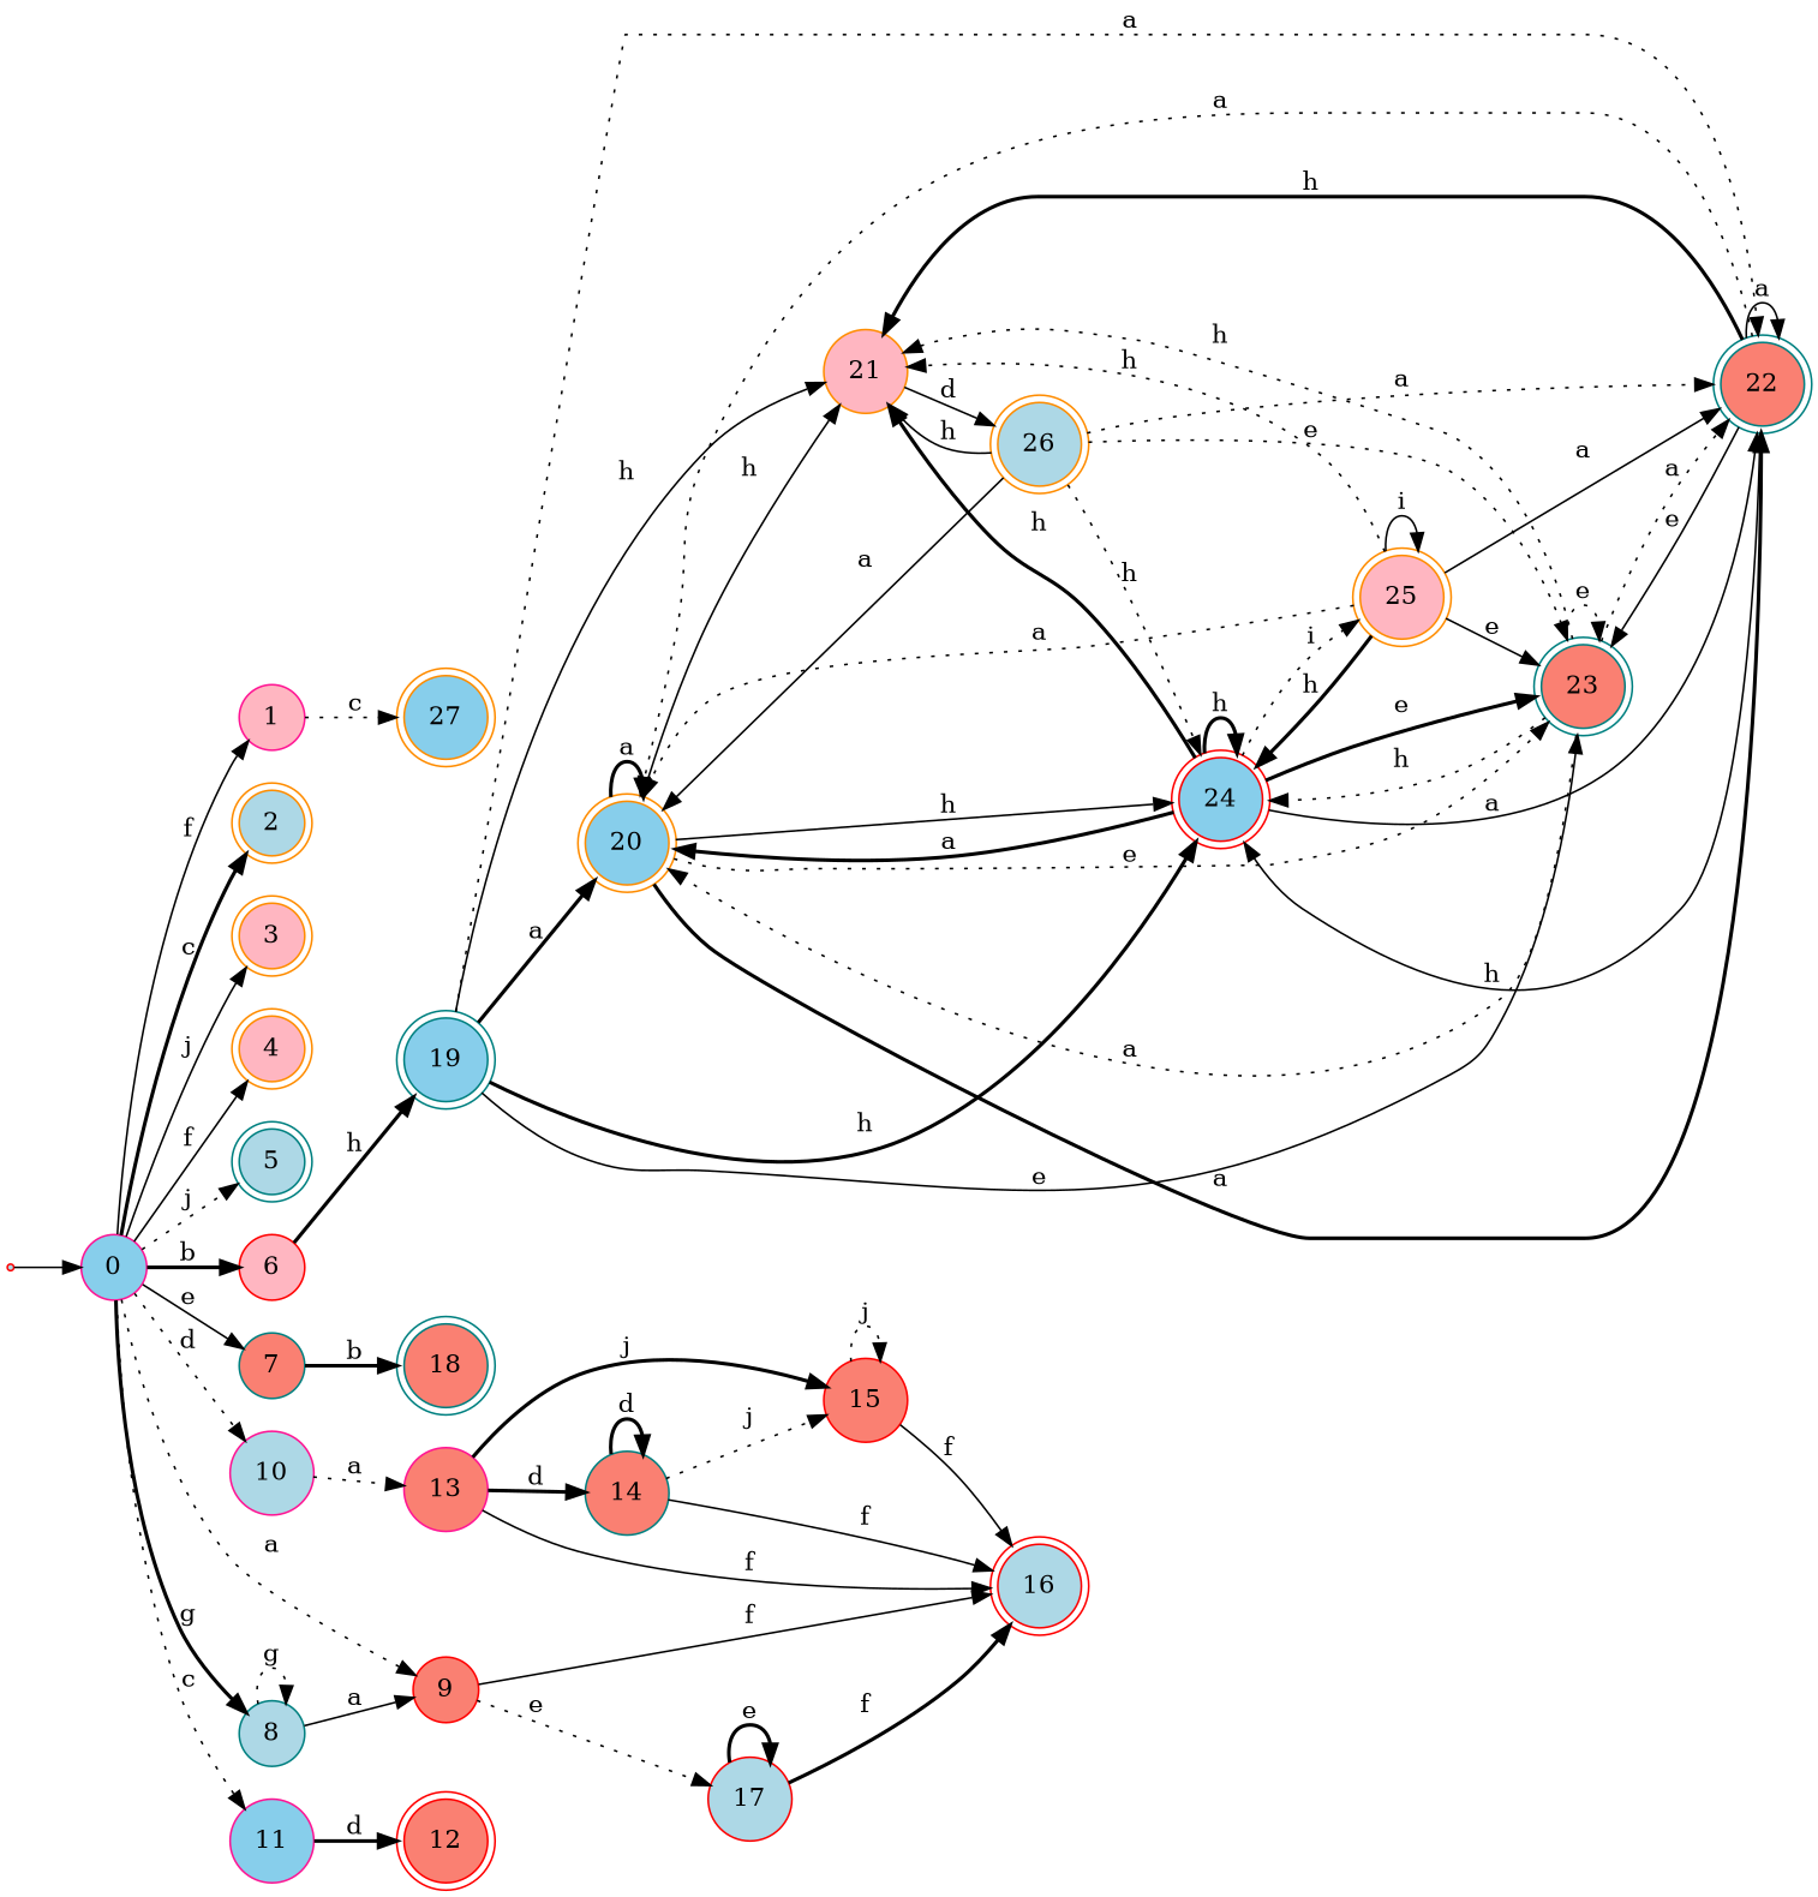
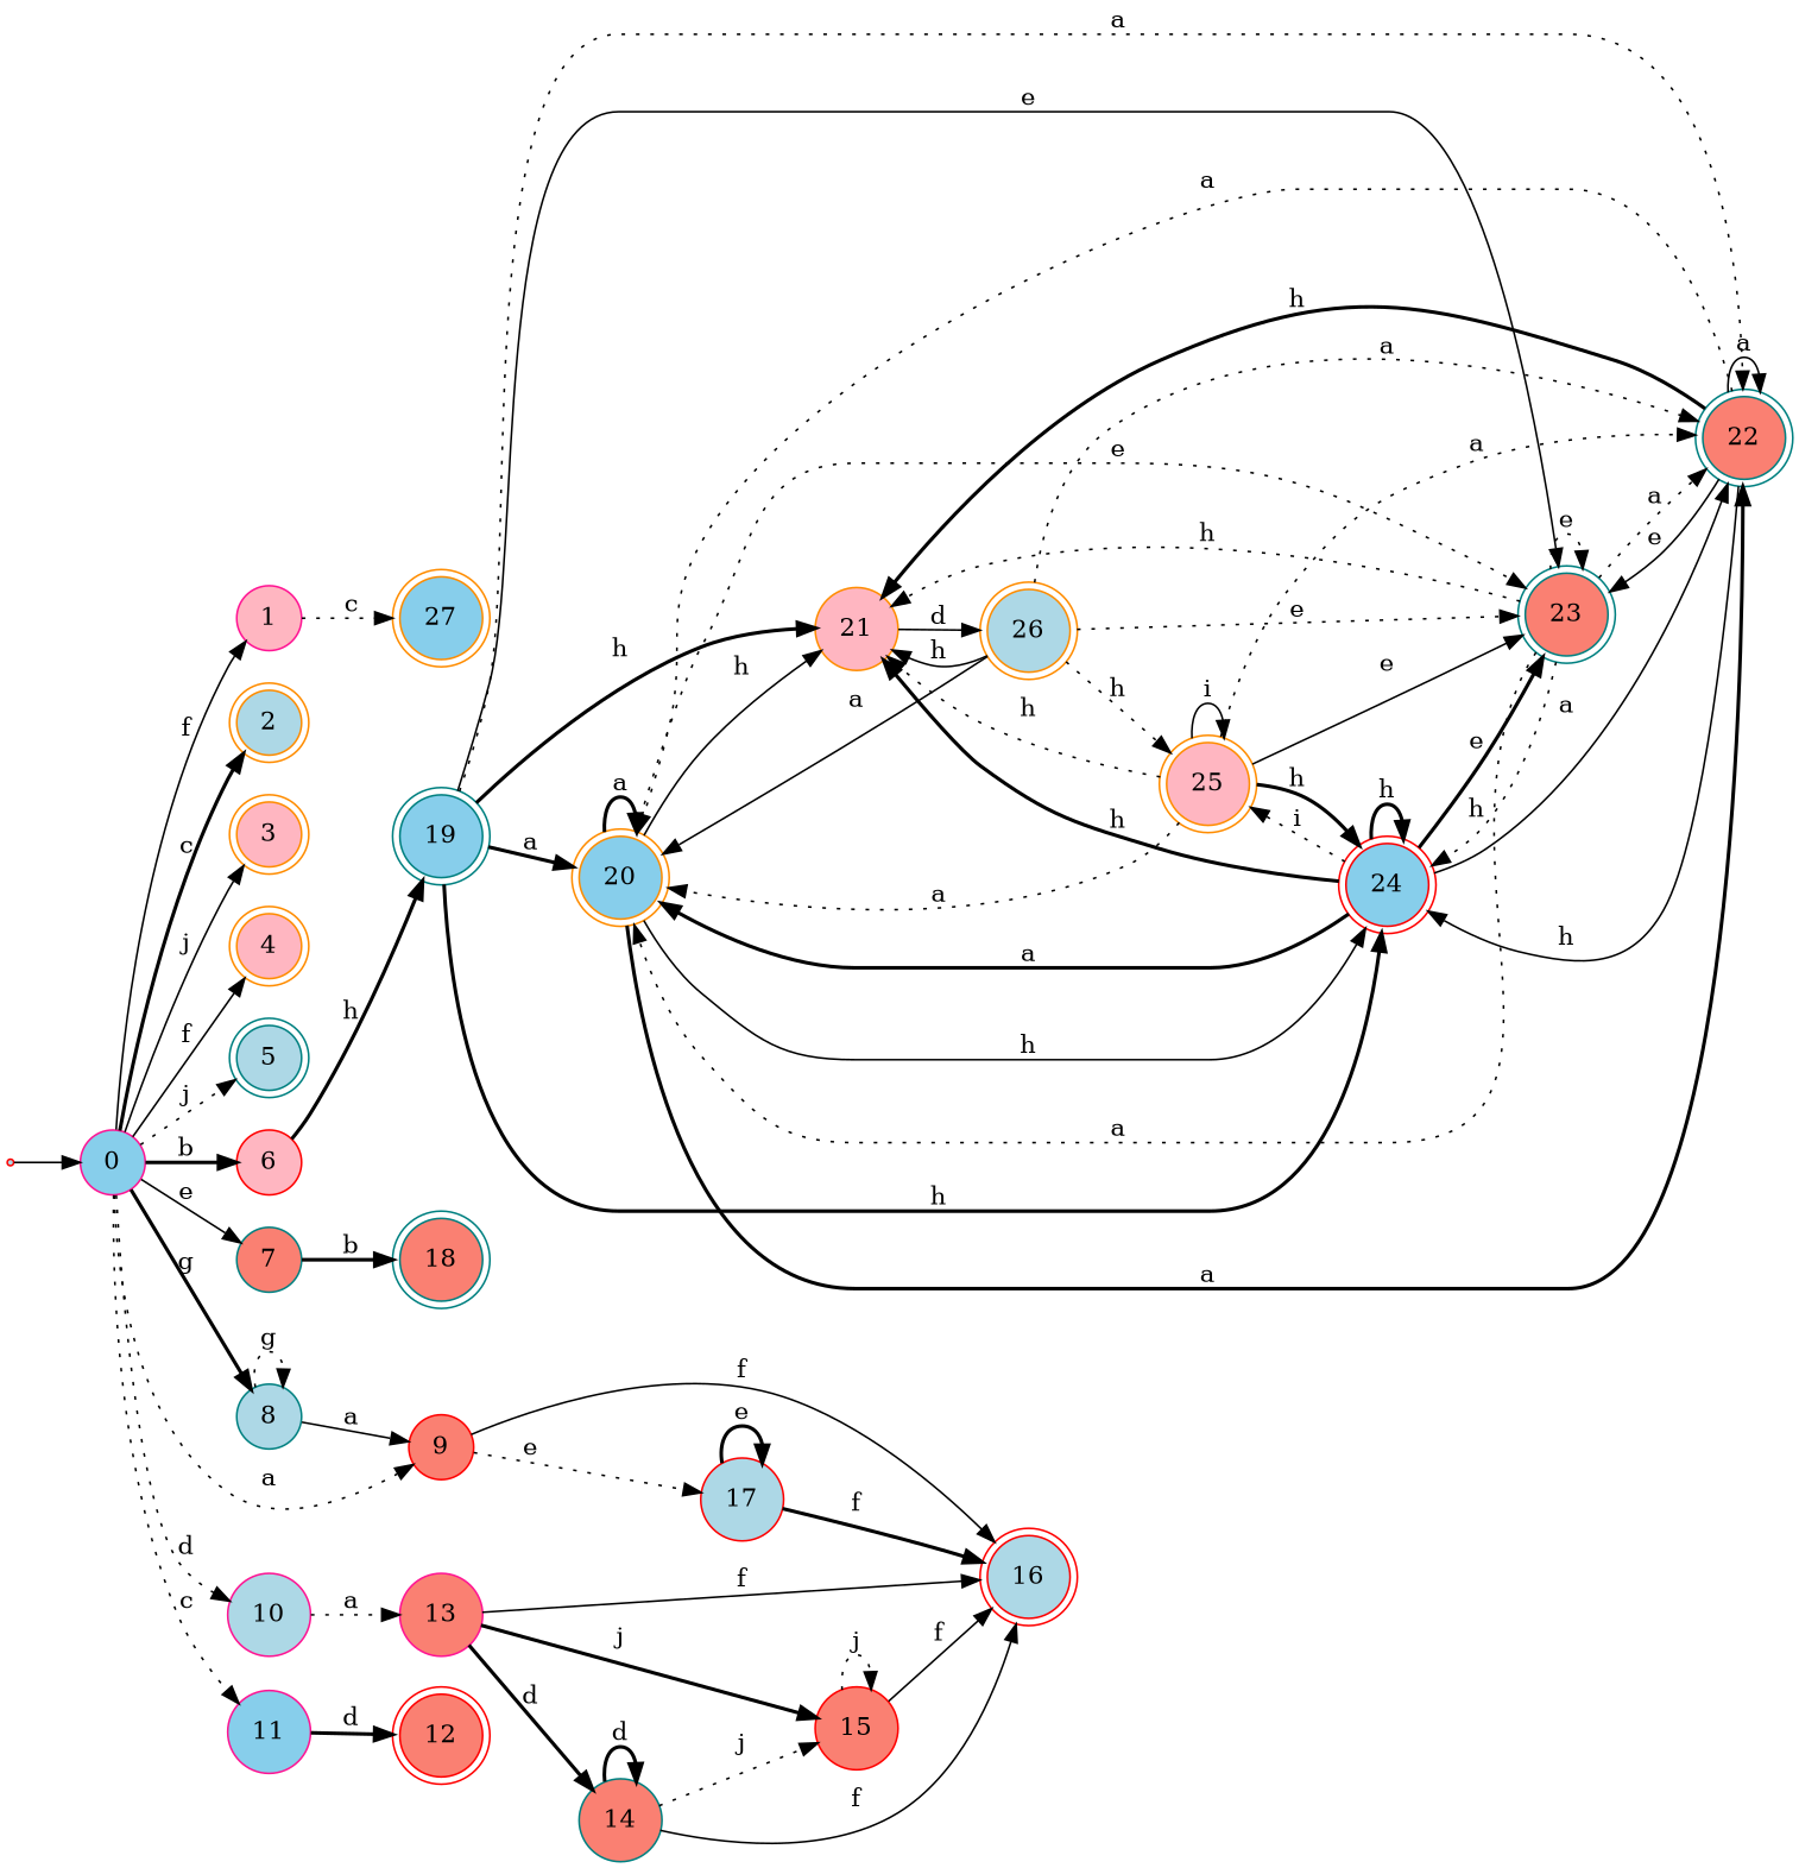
  digraph {
    rankdir=LR
    node [color=red fillcolor=salmon shape=doublecircle style=filled]
    edge [style=solid]
    dummy0 [fillcolor=lightblue shape=point]
    0 [color=deeppink fillcolor=skyblue shape=circle]
    1 [color=deeppink fillcolor=lightpink shape=circle]
    2 [color=darkorange fillcolor=lightblue]
    3 [color=darkorange fillcolor=lightpink]
    4 [color=darkorange fillcolor=lightpink]
    5 [color=teal fillcolor=lightblue]
    6 [fillcolor=lightpink shape=circle]
    7 [color=teal shape=circle]
    8 [color=teal fillcolor=lightblue shape=circle]
    9 [shape=circle]
    10 [color=deeppink fillcolor=lightblue shape=circle]
    11 [color=deeppink fillcolor=skyblue shape=circle]
    27 [color=darkorange fillcolor=skyblue]
    19 [color=teal fillcolor=skyblue]
    18 [color=teal]
    16 [fillcolor=lightblue]
    17 [fillcolor=lightblue shape=circle]
    13 [color=deeppink shape=circle]
    12
    20 [color=darkorange fillcolor=skyblue]
    21 [color=darkorange fillcolor=lightpink shape=circle]
    22 [color=teal]
    23 [color=teal]
    24 [fillcolor=skyblue]
    14 [color=teal shape=circle]
    15 [shape=circle]
    26 [color=darkorange fillcolor=lightblue]
    25 [color=darkorange fillcolor=lightpink]
    dummy0 -> 0
    0 -> 1 [label=f]
    0 -> 2 [label=c style=bold]
    0 -> 3 [label=j]
    0 -> 4 [label=f]
    0 -> 5 [label=j style=dotted]
    0 -> 6 [label=b style=bold]
    0 -> 7 [label=e]
    0 -> 8 [label=g style=bold]
    0 -> 9 [label=a style=dotted]
    0 -> 10 [label=d style=dotted]
    0 -> 11 [label=c style=dotted]
    1 -> 27 [label=c style=dotted]
    6 -> 19 [label=h style=bold]
    7 -> 18 [label=b style=bold]
    8 -> 8 [label=g style=dotted]
    8 -> 9 [label=a]
    9 -> 16 [label=f]
    9 -> 17 [label=e style=dotted]
    10 -> 13 [label=a style=dotted]
    11 -> 12 [label=d style=bold]
    19 -> 20 [label=a style=bold]
-   19 -> 21 [label=h]
+   19 -> 21 [label=h style=bold]
    19 -> 22 [label=a style=dotted]
    19 -> 23 [label=e]
    19 -> 24 [label=h style=bold]
    17 -> 16 [label=f style=bold]
    17 -> 17 [label=e style=bold]
    13 -> 16 [label=f]
    13 -> 14 [label=d style=bold]
    13 -> 15 [label=j style=bold]
    20 -> 20 [label=a style=bold]
    20 -> 21 [label=h]
    20 -> 22 [label=a style=bold]
    20 -> 23 [label=e style=dotted]
    20 -> 24 [label=h]
    21 -> 26 [label=d]
    22 -> 20 [label=a style=dotted]
    22 -> 21 [label=h style=bold]
    22 -> 22 [label=a]
    22 -> 23 [label=e]
    22 -> 24 [label=h]
    23 -> 20 [label=a style=dotted]
    23 -> 21 [label=h style=dotted]
    23 -> 22 [label=a style=dotted]
    23 -> 23 [label=e style=dotted]
    23 -> 24 [label=h style=dotted]
    24 -> 20 [label=a style=bold]
    24 -> 21 [label=h style=bold]
    24 -> 22 [label=a]
    24 -> 23 [label=e style=bold]
    24 -> 24 [label=h style=bold]
    24 -> 25 [label=i style=dotted]
    14 -> 16 [label=f]
    14 -> 14 [label=d style=bold]
    14 -> 15 [label=j style=dotted]
    15 -> 16 [label=f]
    15 -> 15 [label=j style=dotted]
    26 -> 20 [label=a]
    26 -> 21 [label=h]
    26 -> 22 [label=a style=dotted]
    26 -> 23 [label=e style=dotted]
-   26 -> 24 [label=h style=dotted]
+   26 -> 25 [label=h style=dotted]
    25 -> 20 [label=a style=dotted]
    25 -> 21 [label=h style=dotted]
-   25 -> 22 [label=a]
+   25 -> 22 [label=a style=dotted]
    25 -> 23 [label=e]
    25 -> 24 [label=h style=bold]
    25 -> 25 [label=i]
  }
